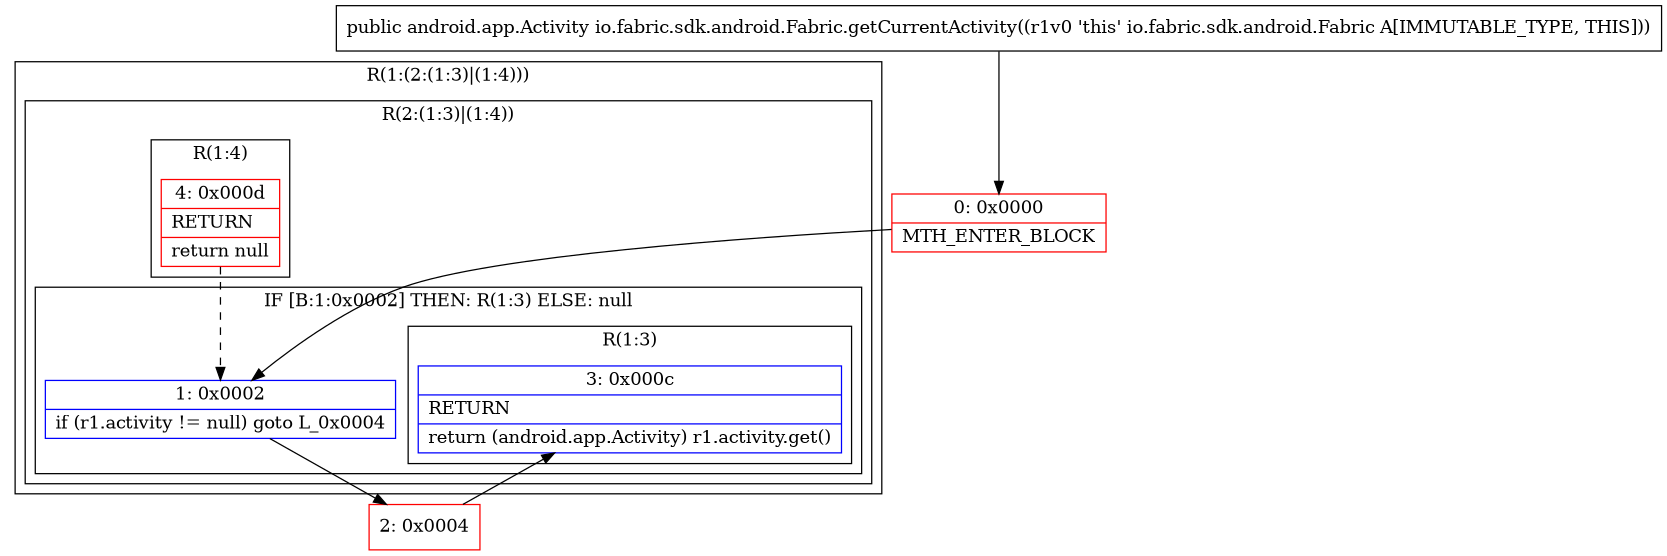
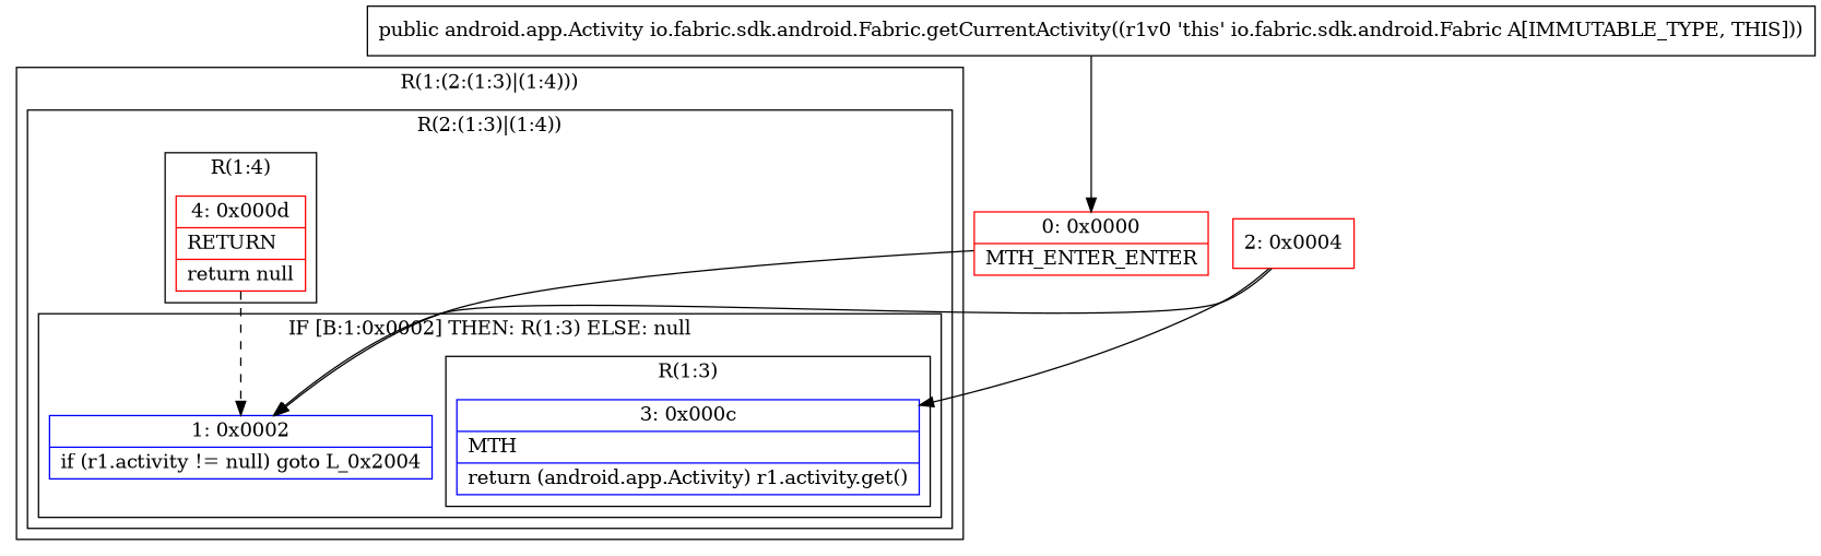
  digraph {
    node [color=red shape=record]
-   n1 [color=blue label="{3\:\ 0x000c|RETURN\l|return (android.app.Activity) r1.activity.get()\l}"]
-   n2 [color=blue label="{1\:\ 0x0002|if (r1.activity != null) goto L_0x0004\l}"]
+   n1 [color=blue label="{3\:\ 0x000c|MTH\l|return (android.app.Activity) r1.activity.get()\l}"]
+   n2 [color=blue label="{1\:\ 0x0002|if (r1.activity != null) goto L_0x2004\l}"]
    n3 [label="{4\:\ 0x000d|RETURN\l|return null\l}"]
    n4 [label="{2\:\ 0x0004}"]
-   n5 [label="{0\:\ 0x0000|MTH_ENTER_BLOCK\l}"]
+   n5 [label="{0\:\ 0x0000|MTH_ENTER_ENTER\l}"]
    n6 [label="{public android.app.Activity io.fabric.sdk.android.Fabric.getCurrentActivity((r1v0 'this' io.fabric.sdk.android.Fabric A[IMMUTABLE_TYPE, THIS])) }" color=""]
    subgraph cluster_1 {
      label="R(1:(2:(1:3)|(1:4)))"
      subgraph cluster_2 {
        label="R(2:(1:3)|(1:4))"
        subgraph cluster_3 {
          label="IF [B:1:0x0002] THEN: R(1:3) ELSE: null"
          n2
          subgraph cluster_4 {
            label="R(1:3)"
            n1
          }
        }
        subgraph cluster_5 {
          label="R(1:4)"
          n3
        }
      }
    }
-   n2 -> n4
+   n4 -> n2
    n3 -> n2 [style=dashed]
    n4 -> n1
    n5 -> n2
    n6 -> n5
  }
